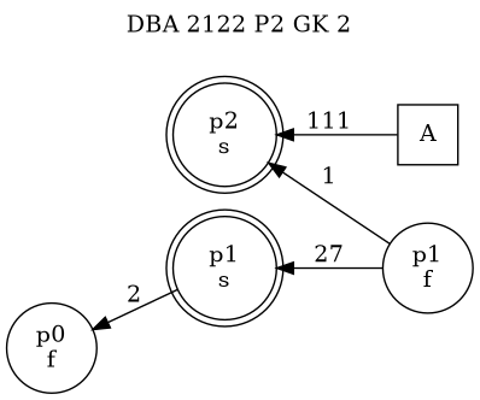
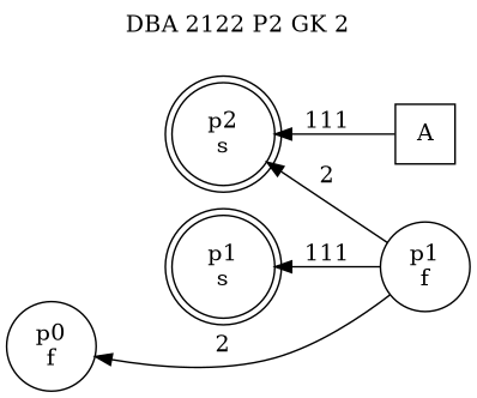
  digraph {
    label=" DBA 2122 P2 GK 2 "
    labelloc=tl
    rankdir=RL
    node [shape=doublecircle]
    n1 [label=A shape=square]
    n2 [label="p2\ns"]
    n3 [label="p1\nf" shape=circle]
    n4 [label="p1\ns"]
    n5 [label="p0\nf" shape=circle]
    n1 -> n2 [label=111]
-   n3 -> n2 [label=1]
-   n3 -> n4 [label=27]
-   n4 -> n5 [label=2]
+   n3 -> n2 [label=2]
+   n3 -> n4 [label=111]
+   n3 -> n5 [label=2]
  }
